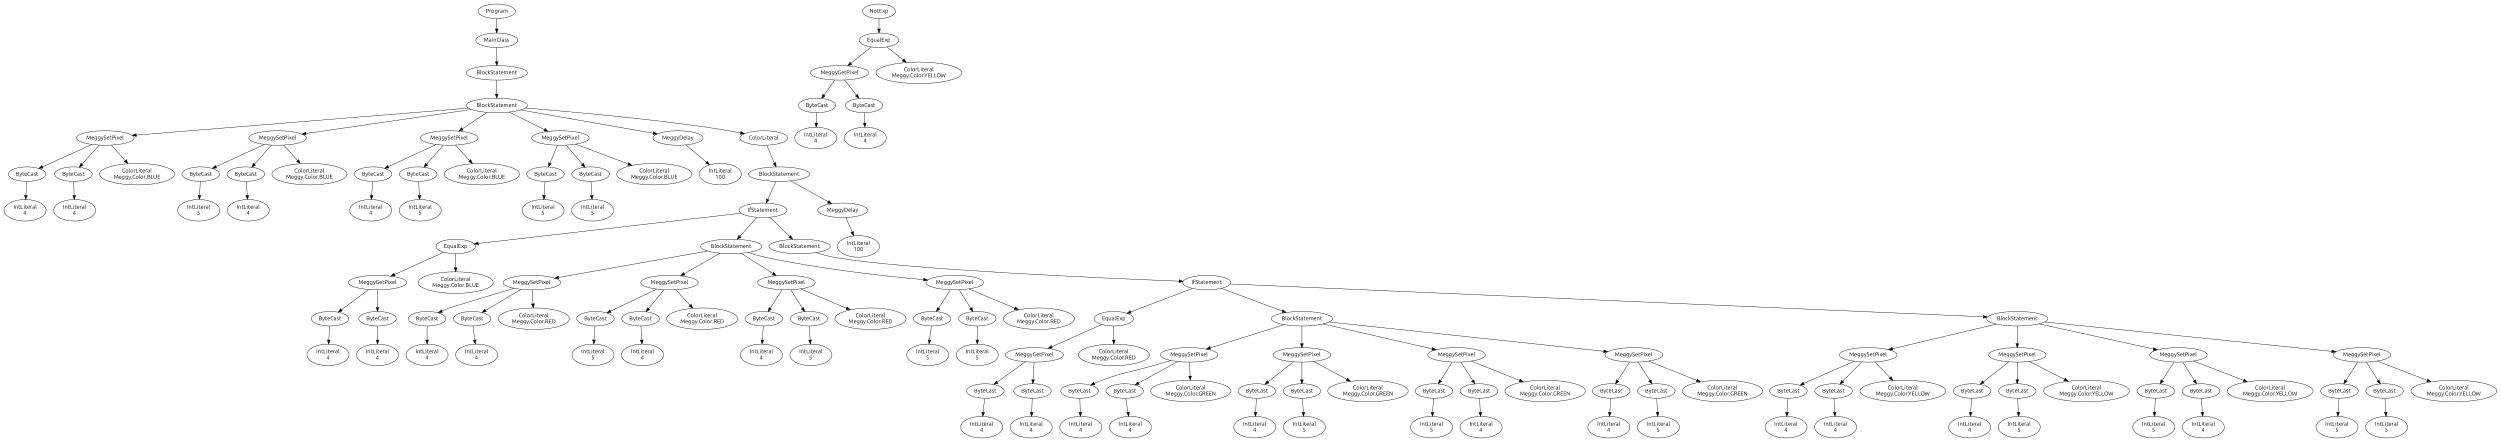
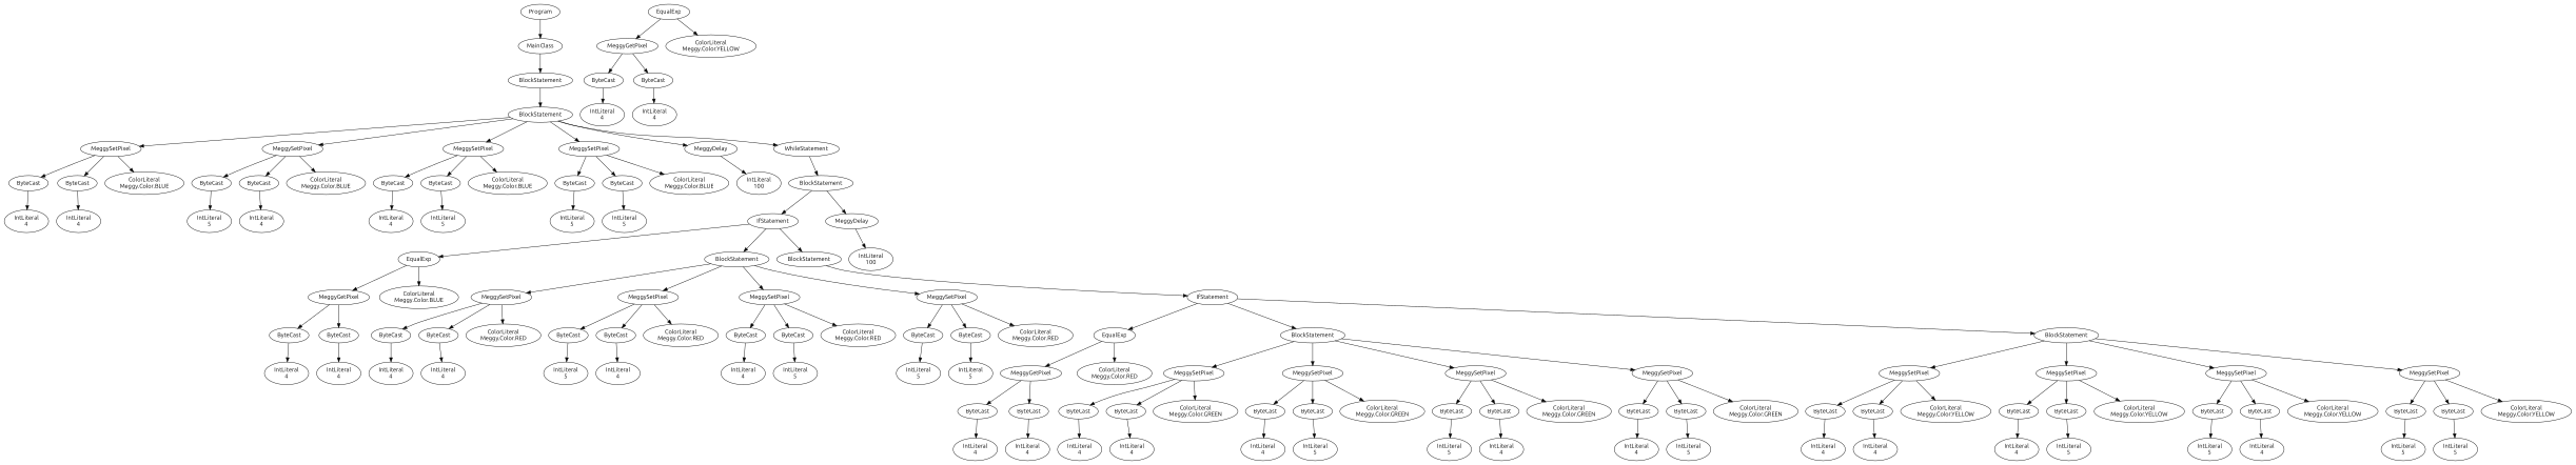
  digraph {
    fontname=Ubuntu
    node [fontname=Ubuntu]
    edge [fontname=Ubuntu]
    n1 [label=Program]
    n2 [label=MainClass]
    n3 [label=BlockStatement]
    n4 [label=BlockStatement]
    n5 [label=MeggySetPixel]
    n6 [label=MeggySetPixel]
    n7 [label=MeggySetPixel]
    n8 [label=MeggySetPixel]
    n9 [label=MeggyDelay]
-   n10 [label=ColorLiteral]
+   n10 [label=WhileStatement]
    n11 [label=ByteCast]
    n12 [label=ByteCast]
    n13 [label="ColorLiteral\nMeggy.Color.BLUE"]
    n14 [label=ByteCast]
    n15 [label=ByteCast]
    n16 [label="ColorLiteral\nMeggy.Color.BLUE"]
    n17 [label=ByteCast]
    n18 [label=ByteCast]
    n19 [label="ColorLiteral\nMeggy.Color.BLUE"]
    n20 [label=ByteCast]
    n21 [label=ByteCast]
    n22 [label="ColorLiteral\nMeggy.Color.BLUE"]
    n23 [label="IntLiteral\n100"]
    n24 [label=BlockStatement]
    n25 [label="IntLiteral\n4"]
    n26 [label="IntLiteral\n4"]
    n27 [label="IntLiteral\n5"]
    n28 [label="IntLiteral\n4"]
    n29 [label="IntLiteral\n4"]
    n30 [label="IntLiteral\n5"]
    n31 [label="IntLiteral\n5"]
    n32 [label="IntLiteral\n5"]
-   n33 [label=NotExp]
    n34 [label=EqualExp]
    n35 [label=IfStatement]
    n36 [label=MeggyDelay]
    n37 [label=MeggyGetPixel]
    n38 [label="ColorLiteral\nMeggy.Color.YELLOW"]
    n39 [label=ByteCast]
    n40 [label=ByteCast]
    n41 [label="IntLiteral\n4"]
    n42 [label="IntLiteral\n4"]
    n43 [label=EqualExp]
    n44 [label=BlockStatement]
    n45 [label=BlockStatement]
    n46 [label="IntLiteral\n100"]
    n47 [label=MeggyGetPixel]
    n48 [label="ColorLiteral\nMeggy.Color.BLUE"]
    n49 [label=MeggySetPixel]
    n50 [label=MeggySetPixel]
    n51 [label=MeggySetPixel]
    n52 [label=MeggySetPixel]
    n53 [label=IfStatement]
    n54 [label=ByteCast]
    n55 [label=ByteCast]
    n56 [label="IntLiteral\n4"]
    n57 [label="IntLiteral\n4"]
    n58 [label=ByteCast]
    n59 [label=ByteCast]
    n60 [label="ColorLiteral\nMeggy.Color.RED"]
    n61 [label=ByteCast]
    n62 [label=ByteCast]
    n63 [label="ColorLiteral\nMeggy.Color.RED"]
    n64 [label=ByteCast]
    n65 [label=ByteCast]
    n66 [label="ColorLiteral\nMeggy.Color.RED"]
    n67 [label=ByteCast]
    n68 [label=ByteCast]
    n69 [label="ColorLiteral\nMeggy.Color.RED"]
    n70 [label="IntLiteral\n4"]
    n71 [label="IntLiteral\n4"]
    n72 [label="IntLiteral\n5"]
    n73 [label="IntLiteral\n4"]
    n74 [label="IntLiteral\n4"]
    n75 [label="IntLiteral\n5"]
    n76 [label="IntLiteral\n5"]
    n77 [label="IntLiteral\n5"]
    n78 [label=EqualExp]
    n79 [label=BlockStatement]
    n80 [label=BlockStatement]
    n81 [label=MeggyGetPixel]
    n82 [label="ColorLiteral\nMeggy.Color.RED"]
    n83 [label=MeggySetPixel]
    n84 [label=MeggySetPixel]
    n85 [label=MeggySetPixel]
    n86 [label=MeggySetPixel]
    n87 [label=MeggySetPixel]
    n88 [label=MeggySetPixel]
    n89 [label=MeggySetPixel]
    n90 [label=MeggySetPixel]
    n91 [label=ByteCast]
    n92 [label=ByteCast]
    n93 [label="IntLiteral\n4"]
    n94 [label="IntLiteral\n4"]
    n95 [label=ByteCast]
    n96 [label=ByteCast]
    n97 [label="ColorLiteral\nMeggy.Color.GREEN"]
    n98 [label=ByteCast]
    n99 [label=ByteCast]
    n100 [label="ColorLiteral\nMeggy.Color.GREEN"]
    n101 [label=ByteCast]
    n102 [label=ByteCast]
    n103 [label="ColorLiteral\nMeggy.Color.GREEN"]
    n104 [label=ByteCast]
    n105 [label=ByteCast]
    n106 [label="ColorLiteral\nMeggy.Color.GREEN"]
    n107 [label="IntLiteral\n4"]
    n108 [label="IntLiteral\n4"]
    n109 [label="IntLiteral\n4"]
    n110 [label="IntLiteral\n5"]
    n111 [label="IntLiteral\n5"]
    n112 [label="IntLiteral\n4"]
    n113 [label="IntLiteral\n4"]
    n114 [label="IntLiteral\n5"]
    n115 [label=ByteCast]
    n116 [label=ByteCast]
    n117 [label="ColorLiteral\nMeggy.Color.YELLOW"]
    n118 [label=ByteCast]
    n119 [label=ByteCast]
    n120 [label="ColorLiteral\nMeggy.Color.YELLOW"]
    n121 [label=ByteCast]
    n122 [label=ByteCast]
    n123 [label="ColorLiteral\nMeggy.Color.YELLOW"]
    n124 [label=ByteCast]
    n125 [label=ByteCast]
    n126 [label="ColorLiteral\nMeggy.Color.YELLOW"]
    n127 [label="IntLiteral\n4"]
    n128 [label="IntLiteral\n4"]
    n129 [label="IntLiteral\n4"]
    n130 [label="IntLiteral\n5"]
    n131 [label="IntLiteral\n5"]
    n132 [label="IntLiteral\n4"]
    n133 [label="IntLiteral\n5"]
    n134 [label="IntLiteral\n5"]
    n1 -> n2
    n2 -> n3
    n3 -> n4
    n4 -> n5
    n4 -> n6
    n4 -> n7
    n4 -> n8
    n4 -> n9
    n4 -> n10
    n5 -> n11
    n5 -> n12
    n5 -> n13
    n6 -> n14
    n6 -> n15
    n6 -> n16
    n7 -> n17
    n7 -> n18
    n7 -> n19
    n8 -> n20
    n8 -> n21
    n8 -> n22
    n9 -> n23
    n10 -> n24
    n11 -> n25
    n12 -> n26
    n14 -> n27
    n15 -> n28
    n17 -> n29
    n18 -> n30
    n20 -> n31
    n21 -> n32
    n24 -> n35
    n24 -> n36
-   n33 -> n34
    n34 -> n37
    n34 -> n38
    n35 -> n43
    n35 -> n44
    n35 -> n45
    n36 -> n46
    n37 -> n39
    n37 -> n40
    n39 -> n41
    n40 -> n42
    n43 -> n47
    n43 -> n48
    n44 -> n49
    n44 -> n50
    n44 -> n51
    n44 -> n52
    n45 -> n53
    n47 -> n54
    n47 -> n55
    n49 -> n58
    n49 -> n59
    n49 -> n60
    n50 -> n61
    n50 -> n62
    n50 -> n63
    n51 -> n64
    n51 -> n65
    n51 -> n66
    n52 -> n67
    n52 -> n68
    n52 -> n69
    n53 -> n78
    n53 -> n79
    n53 -> n80
    n54 -> n56
    n55 -> n57
    n58 -> n70
    n59 -> n71
    n61 -> n72
    n62 -> n73
    n64 -> n74
    n65 -> n75
    n67 -> n76
    n68 -> n77
    n78 -> n81
    n78 -> n82
    n79 -> n83
    n79 -> n84
    n79 -> n85
    n79 -> n86
    n80 -> n87
    n80 -> n88
    n80 -> n89
    n80 -> n90
    n81 -> n91
    n81 -> n92
    n83 -> n95
    n83 -> n96
    n83 -> n97
    n84 -> n98
    n84 -> n99
    n84 -> n100
    n85 -> n101
    n85 -> n102
    n85 -> n103
    n86 -> n104
    n86 -> n105
    n86 -> n106
    n87 -> n115
    n87 -> n116
    n87 -> n117
    n88 -> n118
    n88 -> n119
    n88 -> n120
    n89 -> n121
    n89 -> n122
    n89 -> n123
    n90 -> n124
    n90 -> n125
    n90 -> n126
    n91 -> n93
    n92 -> n94
    n95 -> n107
    n96 -> n108
    n98 -> n109
    n99 -> n110
    n101 -> n111
    n102 -> n112
    n104 -> n113
    n105 -> n114
    n115 -> n127
    n116 -> n128
    n118 -> n129
    n119 -> n130
    n121 -> n131
    n122 -> n132
    n124 -> n133
    n125 -> n134
  }
